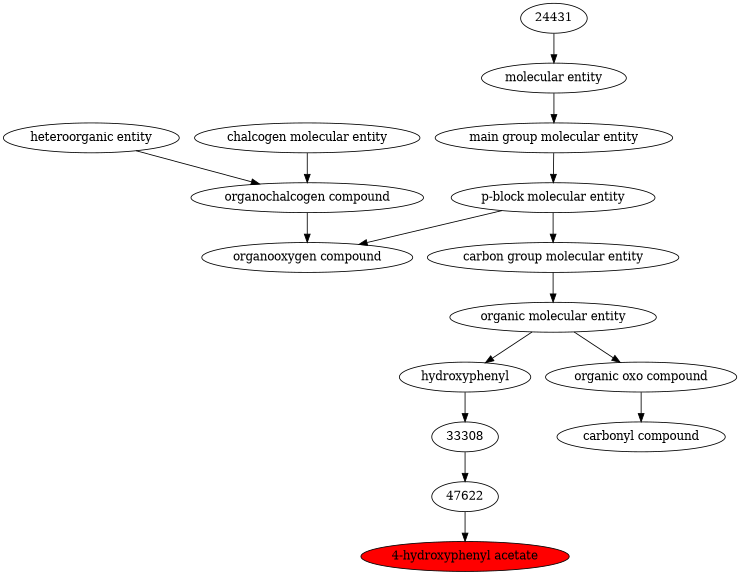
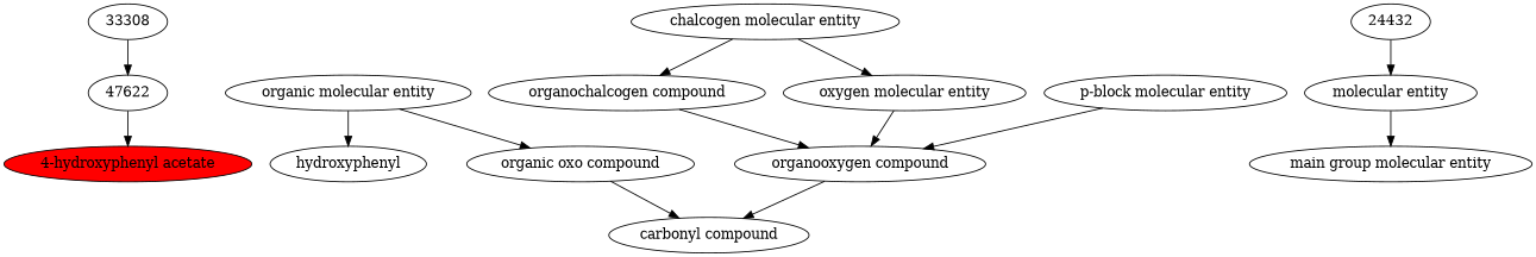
  digraph {
    n1 [fillcolor=red label="4-hydroxyphenyl acetate" style=filled]
    n2 [label=47622]
    n3 [label=33308]
    n4 [label="carbonyl compound"]
    n5 [label=hydroxyphenyl]
    n6 [label="organic oxo compound"]
    n7 [label="organooxygen compound"]
    n8 [label="organic molecular entity"]
-   n9 [label="heteroorganic entity"]
    n10 [label="organochalcogen compound"]
-   n12 [label="carbon group molecular entity"]
+   n11 [label="oxygen molecular entity"]
    n13 [label="chalcogen molecular entity"]
    n14 [label="p-block molecular entity"]
    n15 [label="main group molecular entity"]
    n16 [label="molecular entity"]
-   n17 [label=24431]
+   n17 [label=24432]
    n2 -> n1
    n3 -> n2
-   n5 -> n3
    n6 -> n4
+   n7 -> n4
    n8 -> n5
    n8 -> n6
-   n9 -> n10
    n10 -> n7
-   n12 -> n8
+   n11 -> n7
    n13 -> n10
+   n13 -> n11
    n14 -> n7
-   n14 -> n12
-   n15 -> n14
    n16 -> n15
    n17 -> n16
  }
